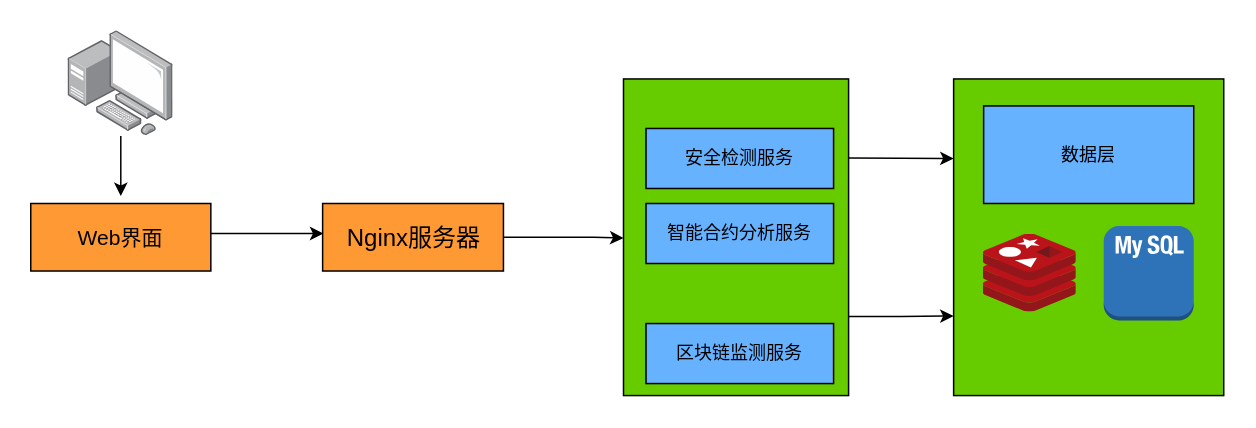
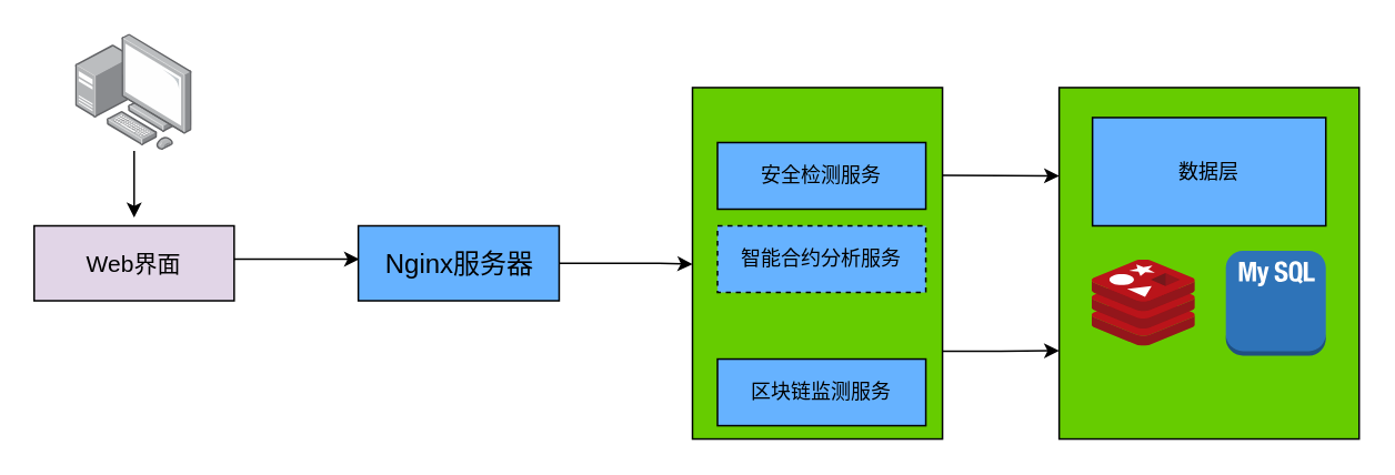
  <mxCell id="0" />
  <mxCell id="1" parent="0" />
  <mxCell id="2" value="" style="edgeStyle=orthogonalEdgeStyle;rounded=0;orthogonalLoop=1;jettySize=auto;html=1;" edge="1" parent="1" source="3"><mxGeometry relative="1" as="geometry"><mxPoint x="80" y="130" as="targetPoint" /></mxGeometry></mxCell>
  <mxCell id="3" value="" style="points=[];aspect=fixed;html=1;align=center;shadow=0;dashed=0;image;image=img/lib/allied_telesis/computer_and_terminals/Personal_Computer_with_Server.svg;" vertex="1" parent="1"><mxGeometry x="45" y="20" width="70" height="70" as="geometry" /></mxCell>
  <mxCell id="4" style="edgeStyle=orthogonalEdgeStyle;rounded=0;orthogonalLoop=1;jettySize=auto;html=1;exitX=1;exitY=0.5;exitDx=0;exitDy=0;" edge="1" parent="1"><mxGeometry relative="1" as="geometry"><mxPoint x="215" y="155" as="targetPoint" /><mxPoint x="136.56" y="155" as="sourcePoint" /></mxGeometry></mxCell>
  <mxCell id="5" style="edgeStyle=orthogonalEdgeStyle;rounded=0;orthogonalLoop=1;jettySize=auto;html=1;exitX=1;exitY=0.5;exitDx=0;exitDy=0;" edge="1" parent="1" source="6"><mxGeometry relative="1" as="geometry"><mxPoint x="415" y="158" as="targetPoint" /><Array as="points"><mxPoint x="395" y="158" /><mxPoint x="395" y="158" /></Array></mxGeometry></mxCell>
- <mxCell id="6" value="&lt;font style=&quot;font-size: 16px&quot;&gt;Nginx服务器&lt;/font&gt;" style="rounded=0;whiteSpace=wrap;html=1;fillColor=#FF9933;fontSize=16;" vertex="1" parent="1"><mxGeometry x="214.5" y="135" width="120.5" height="45" as="geometry" /></mxCell>
+ <mxCell id="6" value="&lt;font style=&quot;font-size: 16px&quot;&gt;Nginx服务器&lt;/font&gt;" style="rounded=0;whiteSpace=wrap;html=1;fillColor=#66b2ff;fontSize=16;" vertex="1" parent="1"><mxGeometry x="214.5" y="135" width="120.5" height="45" as="geometry" /></mxCell>
  <mxCell id="7" value="" style="shape=image;html=1;verticalAlign=top;verticalLabelPosition=bottom;labelBackgroundColor=#ffffff;imageAspect=0;aspect=fixed;image=https://cdn4.iconfinder.com/data/icons/logos-brands-5/24/nginx-128.png;fillColor=#FF9933;" vertex="1" parent="1"><mxGeometry x="235" y="40" width="79" height="79" as="geometry" /></mxCell>
- <mxCell id="8" value="&lt;font style=&quot;font-size: 14px&quot;&gt;Web界面&lt;/font&gt;" style="rounded=0;whiteSpace=wrap;html=1;fillColor=#FF9933;" vertex="1" parent="1"><mxGeometry x="20" y="135" width="120" height="45" as="geometry" /></mxCell>
+ <mxCell id="8" value="&lt;font style=&quot;font-size: 14px&quot;&gt;Web界面&lt;/font&gt;" style="rounded=0;whiteSpace=wrap;html=1;fillColor=#e1d5e7;" vertex="1" parent="1"><mxGeometry x="20" y="135" width="120" height="45" as="geometry" /></mxCell>
  <mxCell id="9" style="edgeStyle=orthogonalEdgeStyle;rounded=0;orthogonalLoop=1;jettySize=auto;html=1;exitX=1;exitY=0.25;exitDx=0;exitDy=0;" edge="1" parent="1" source="11"><mxGeometry relative="1" as="geometry"><mxPoint x="635" y="105" as="targetPoint" /></mxGeometry></mxCell>
  <mxCell id="10" style="edgeStyle=orthogonalEdgeStyle;rounded=0;orthogonalLoop=1;jettySize=auto;html=1;exitX=1;exitY=0.75;exitDx=0;exitDy=0;" edge="1" parent="1" source="11"><mxGeometry relative="1" as="geometry"><mxPoint x="635" y="210" as="targetPoint" /></mxGeometry></mxCell>
  <mxCell id="11" value="" style="rounded=0;whiteSpace=wrap;html=1;fillColor=#66CC00;" vertex="1" parent="1"><mxGeometry x="415" y="52" width="150" height="211" as="geometry" /></mxCell>
  <mxCell id="12" value="安全检测服务" style="rounded=0;whiteSpace=wrap;html=1;fillColor=#66B2FF;" vertex="1" parent="1"><mxGeometry x="430" y="85" width="125" height="40" as="geometry" /></mxCell>
- <mxCell id="13" value="智能合约分析服务" style="rounded=0;whiteSpace=wrap;html=1;fillColor=#66B2FF;" vertex="1" parent="1"><mxGeometry x="430" y="135" width="125" height="40" as="geometry" /></mxCell>
+ <mxCell id="13" value="智能合约分析服务" style="rounded=0;whiteSpace=wrap;html=1;fillColor=#66B2FF;dashed=1;" vertex="1" parent="1"><mxGeometry x="430" y="135" width="125" height="40" as="geometry" /></mxCell>
  <mxCell id="14" value="区块链监测服务" style="rounded=0;whiteSpace=wrap;html=1;fillColor=#66B2FF;" vertex="1" parent="1"><mxGeometry x="430" y="215" width="125" height="40" as="geometry" /></mxCell>
  <mxCell id="15" value="" style="rounded=0;whiteSpace=wrap;html=1;fillColor=#66CC00;" vertex="1" parent="1"><mxGeometry x="635" y="52" width="180" height="211" as="geometry" /></mxCell>
  <mxCell id="16" value="" style="aspect=fixed;html=1;points=[];align=center;image;fontSize=12;image=img/lib/mscae/Cache_Redis_Product.svg;fillColor=#66B2FF;" vertex="1" parent="1"><mxGeometry x="655" y="155.5" width="61.9" height="52" as="geometry" /></mxCell>
  <mxCell id="17" value="" style="outlineConnect=0;dashed=0;verticalLabelPosition=bottom;verticalAlign=top;align=center;html=1;shape=mxgraph.aws3.mysql_db_instance_2;fillColor=#2E73B8;gradientColor=none;" vertex="1" parent="1"><mxGeometry x="735" y="150" width="60" height="63" as="geometry" /></mxCell>
  <mxCell id="18" value="数据层" style="rounded=0;whiteSpace=wrap;html=1;fillColor=#66B2FF;" vertex="1" parent="1"><mxGeometry x="655" y="70" width="140" height="65" as="geometry" /></mxCell>
